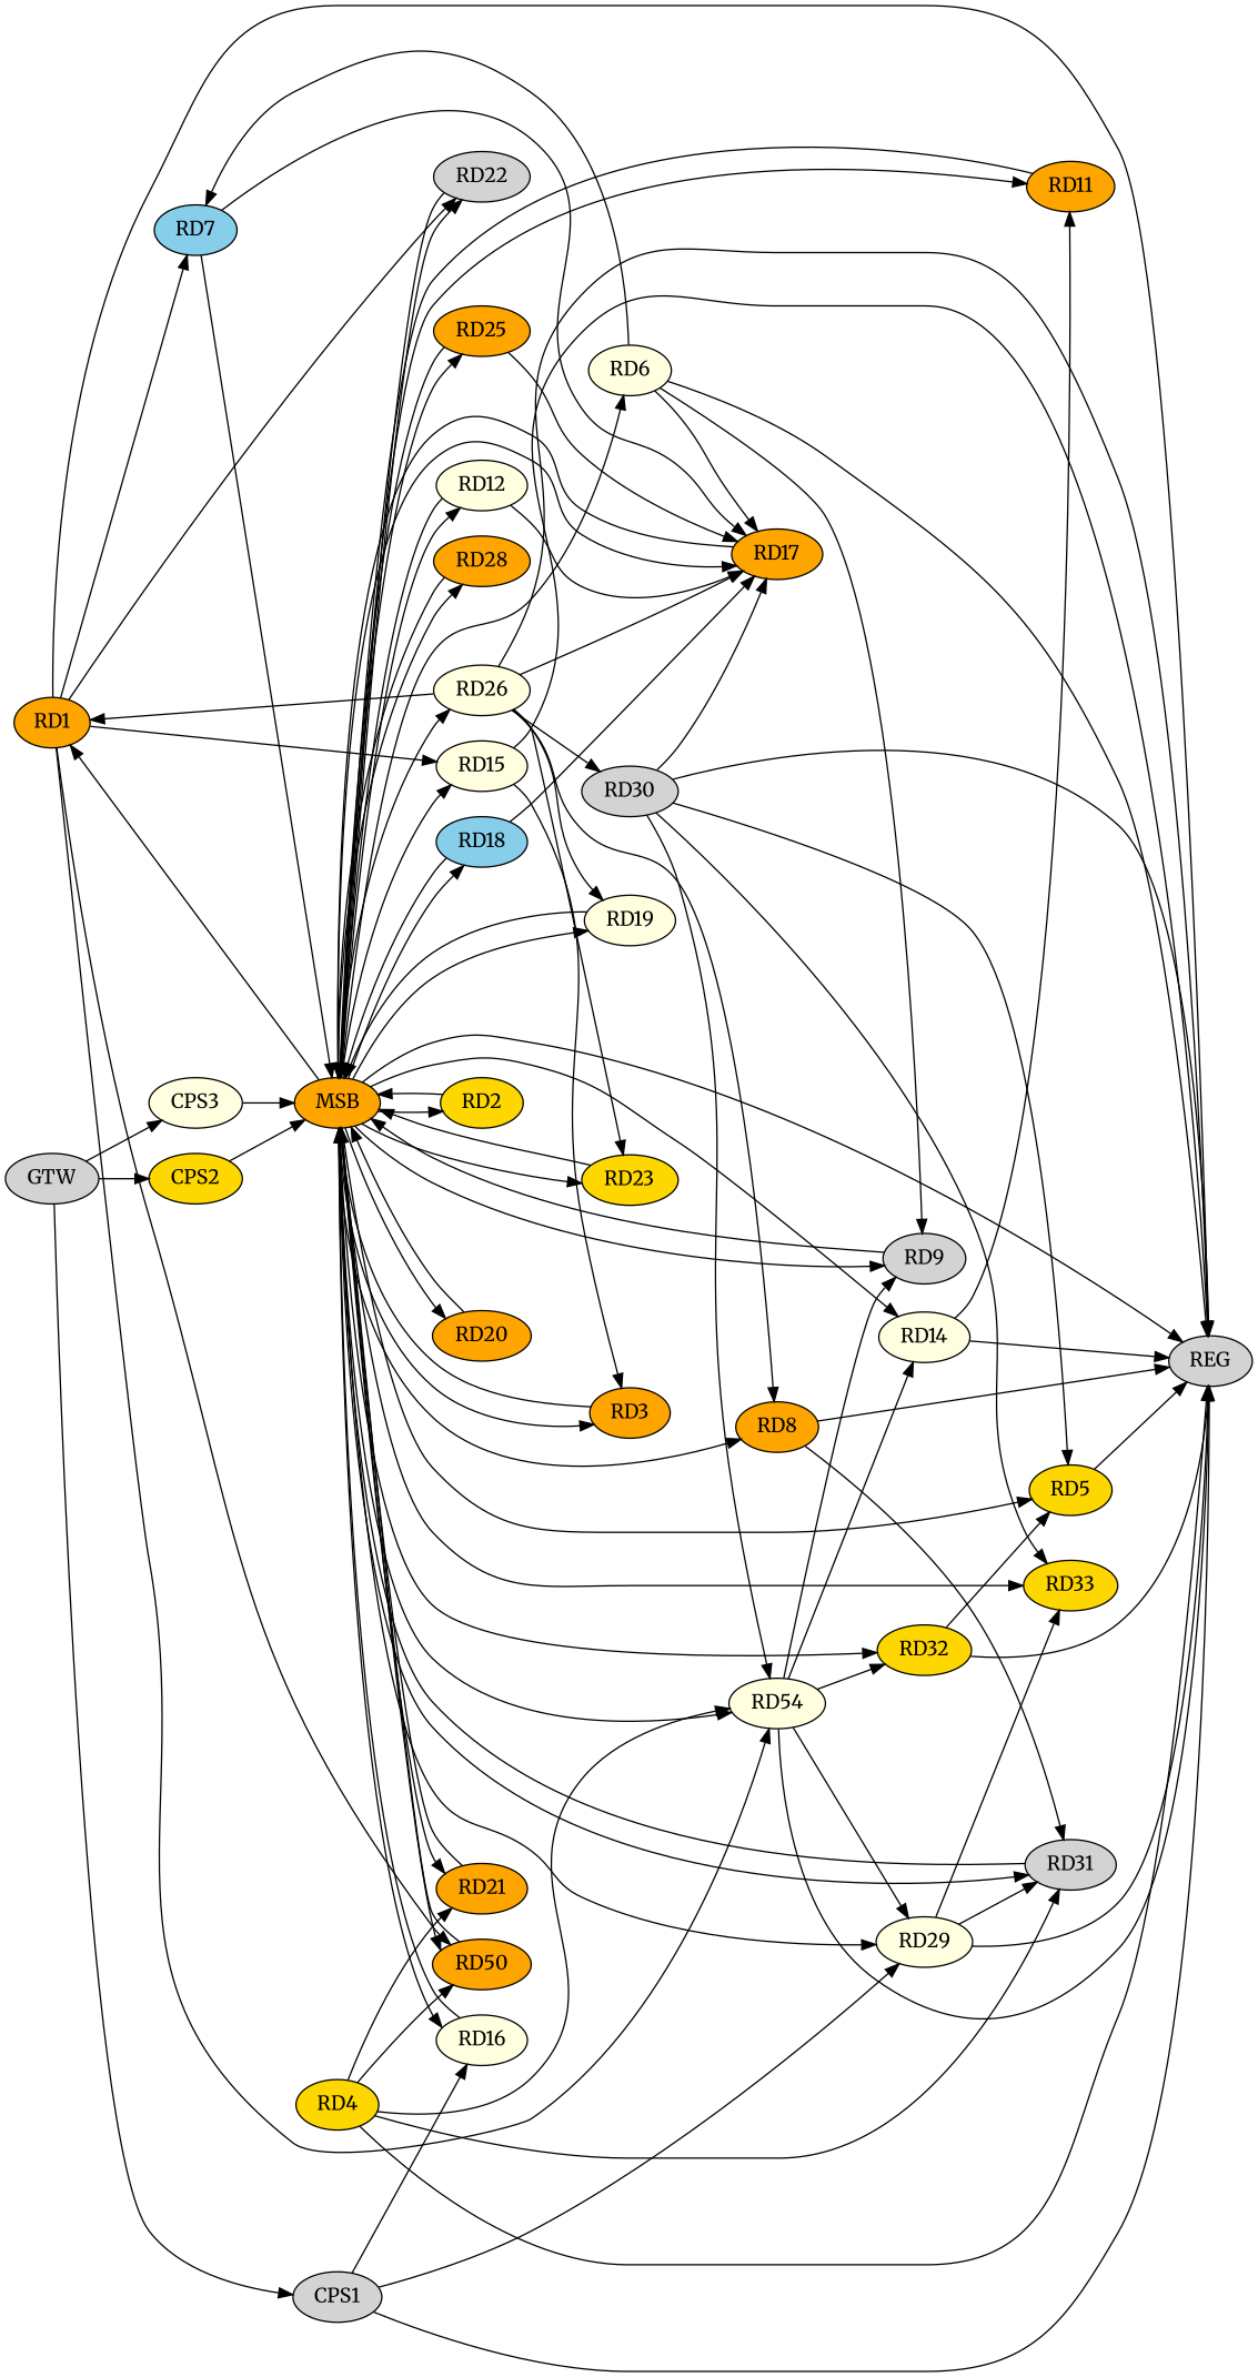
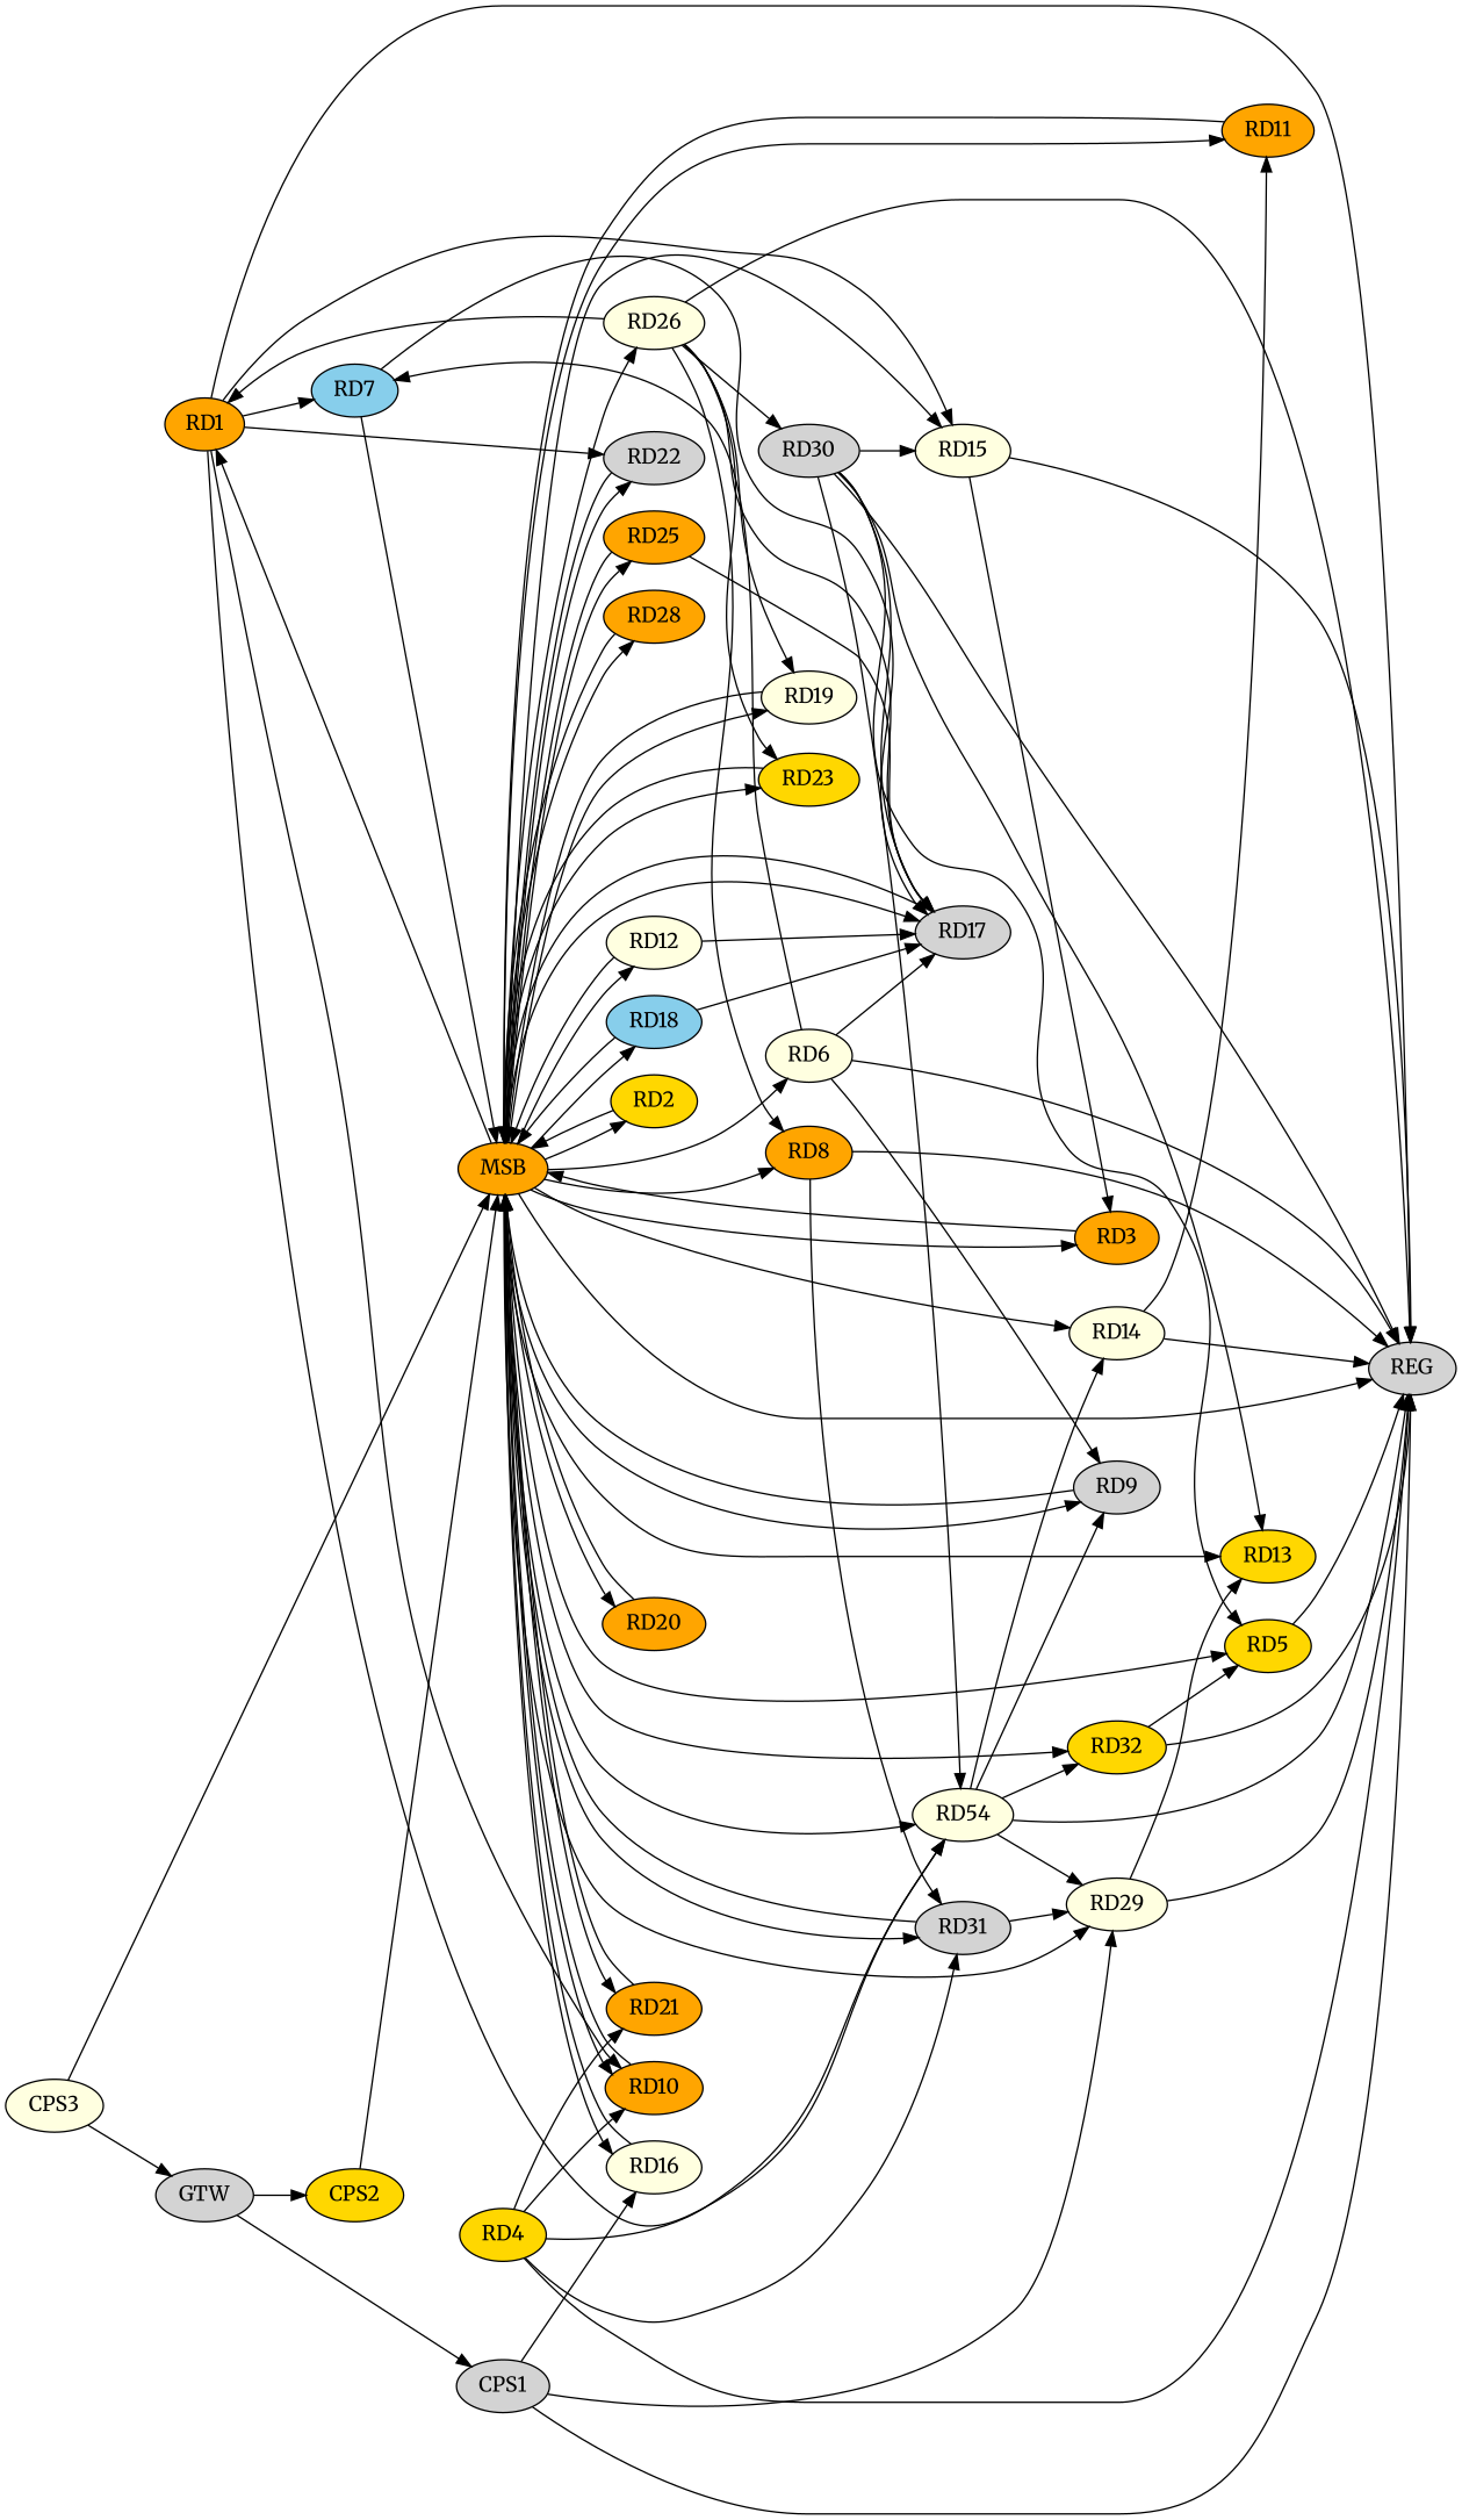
  strict digraph {
    fontname=Merriweather
    rankdir=LR
    node [fillcolor=orange fontname=Merriweather style=filled]
    edge [fontname=Merriweather]
    n1 [label=RD1]
    n2 [fillcolor=skyblue label=RD7]
-   n3 [label=RD50]
+   n3 [label=RD10]
    n4 [fillcolor=lightyellow label=RD15]
    n5 [fillcolor=lightgrey label=RD22]
    n6 [fillcolor=lightyellow label=RD54]
    n7 [fillcolor=lightgrey label=REG]
    n8 [label=MSB]
-   n9 [label=RD17]
+   n9 [fillcolor=lightgrey label=RD17]
    n10 [label=RD3]
    n11 [fillcolor=lightgrey label=RD9]
    n12 [fillcolor=lightyellow label=RD14]
    n13 [fillcolor=lightyellow label=RD29]
    n14 [fillcolor=gold label=RD32]
    n15 [fillcolor=gold label=RD2]
    n16 [label=RD21]
    n17 [fillcolor=lightgrey label=RD31]
    n18 [fillcolor=gold label=RD5]
    n19 [fillcolor=lightyellow label=RD6]
    n20 [label=RD8]
    n21 [label=RD11]
    n22 [fillcolor=lightyellow label=RD12]
-   n23 [fillcolor=gold label=RD33]
+   n23 [fillcolor=gold label=RD13]
    n24 [fillcolor=lightyellow label=RD16]
    n25 [fillcolor=skyblue label=RD18]
    n26 [fillcolor=lightyellow label=RD19]
    n27 [label=RD20]
    n28 [fillcolor=gold label=RD23]
    n29 [label=RD25]
    n30 [fillcolor=lightyellow label=RD26]
    n31 [label=RD28]
    n32 [fillcolor=gold label=RD4]
    n33 [fillcolor=lightgrey label=RD30]
    n34 [fillcolor=lightgrey label=CPS1]
    n35 [fillcolor=gold label=CPS2]
    n36 [fillcolor=lightyellow label=CPS3]
    n37 [fillcolor=lightgrey label=GTW]
    n1 -> n2
    n1 -> n3
    n1 -> n4
    n1 -> n5
    n1 -> n6
    n1 -> n7
    n2 -> n8
    n2 -> n9
    n3 -> n8
    n4 -> n7
    n4 -> n10
    n5 -> n8
    n6 -> n7
    n6 -> n11
    n6 -> n12
    n6 -> n13
    n6 -> n14
    n8 -> n1
    n8 -> n3
    n8 -> n4
    n8 -> n5
    n8 -> n6
    n8 -> n7
    n8 -> n9
    n8 -> n10
    n8 -> n11
    n8 -> n12
    n8 -> n13
    n8 -> n14
    n8 -> n15
    n8 -> n16
    n8 -> n17
    n8 -> n18
    n8 -> n19
    n8 -> n20
    n8 -> n21
    n8 -> n22
    n8 -> n23
    n8 -> n24
    n8 -> n25
    n8 -> n26
    n8 -> n27
    n8 -> n28
    n8 -> n29
    n8 -> n30
    n8 -> n31
    n9 -> n8
    n10 -> n8
    n11 -> n8
    n12 -> n7
    n12 -> n21
    n13 -> n7
-   n13 -> n17
+   n17 -> n13
    n13 -> n23
    n14 -> n7
    n14 -> n18
    n15 -> n8
    n16 -> n8
    n17 -> n8
    n18 -> n7
    n19 -> n2
    n19 -> n7
    n19 -> n9
    n19 -> n11
    n20 -> n7
    n20 -> n17
    n21 -> n8
    n22 -> n8
    n22 -> n9
    n24 -> n8
    n25 -> n8
    n25 -> n9
    n26 -> n8
    n27 -> n8
    n28 -> n8
    n29 -> n8
    n29 -> n9
    n30 -> n1
    n30 -> n7
    n30 -> n9
    n30 -> n20
    n30 -> n26
    n30 -> n28
    n30 -> n33
    n31 -> n8
    n32 -> n3
    n32 -> n6
    n32 -> n7
    n32 -> n16
    n32 -> n17
+   n33 -> n4
    n33 -> n6
    n33 -> n7
    n33 -> n9
    n33 -> n18
    n33 -> n23
    n34 -> n7
    n34 -> n13
    n34 -> n24
    n35 -> n8
    n36 -> n8
    n37 -> n34
    n37 -> n35
-   n37 -> n36
+   n36 -> n37
  }
